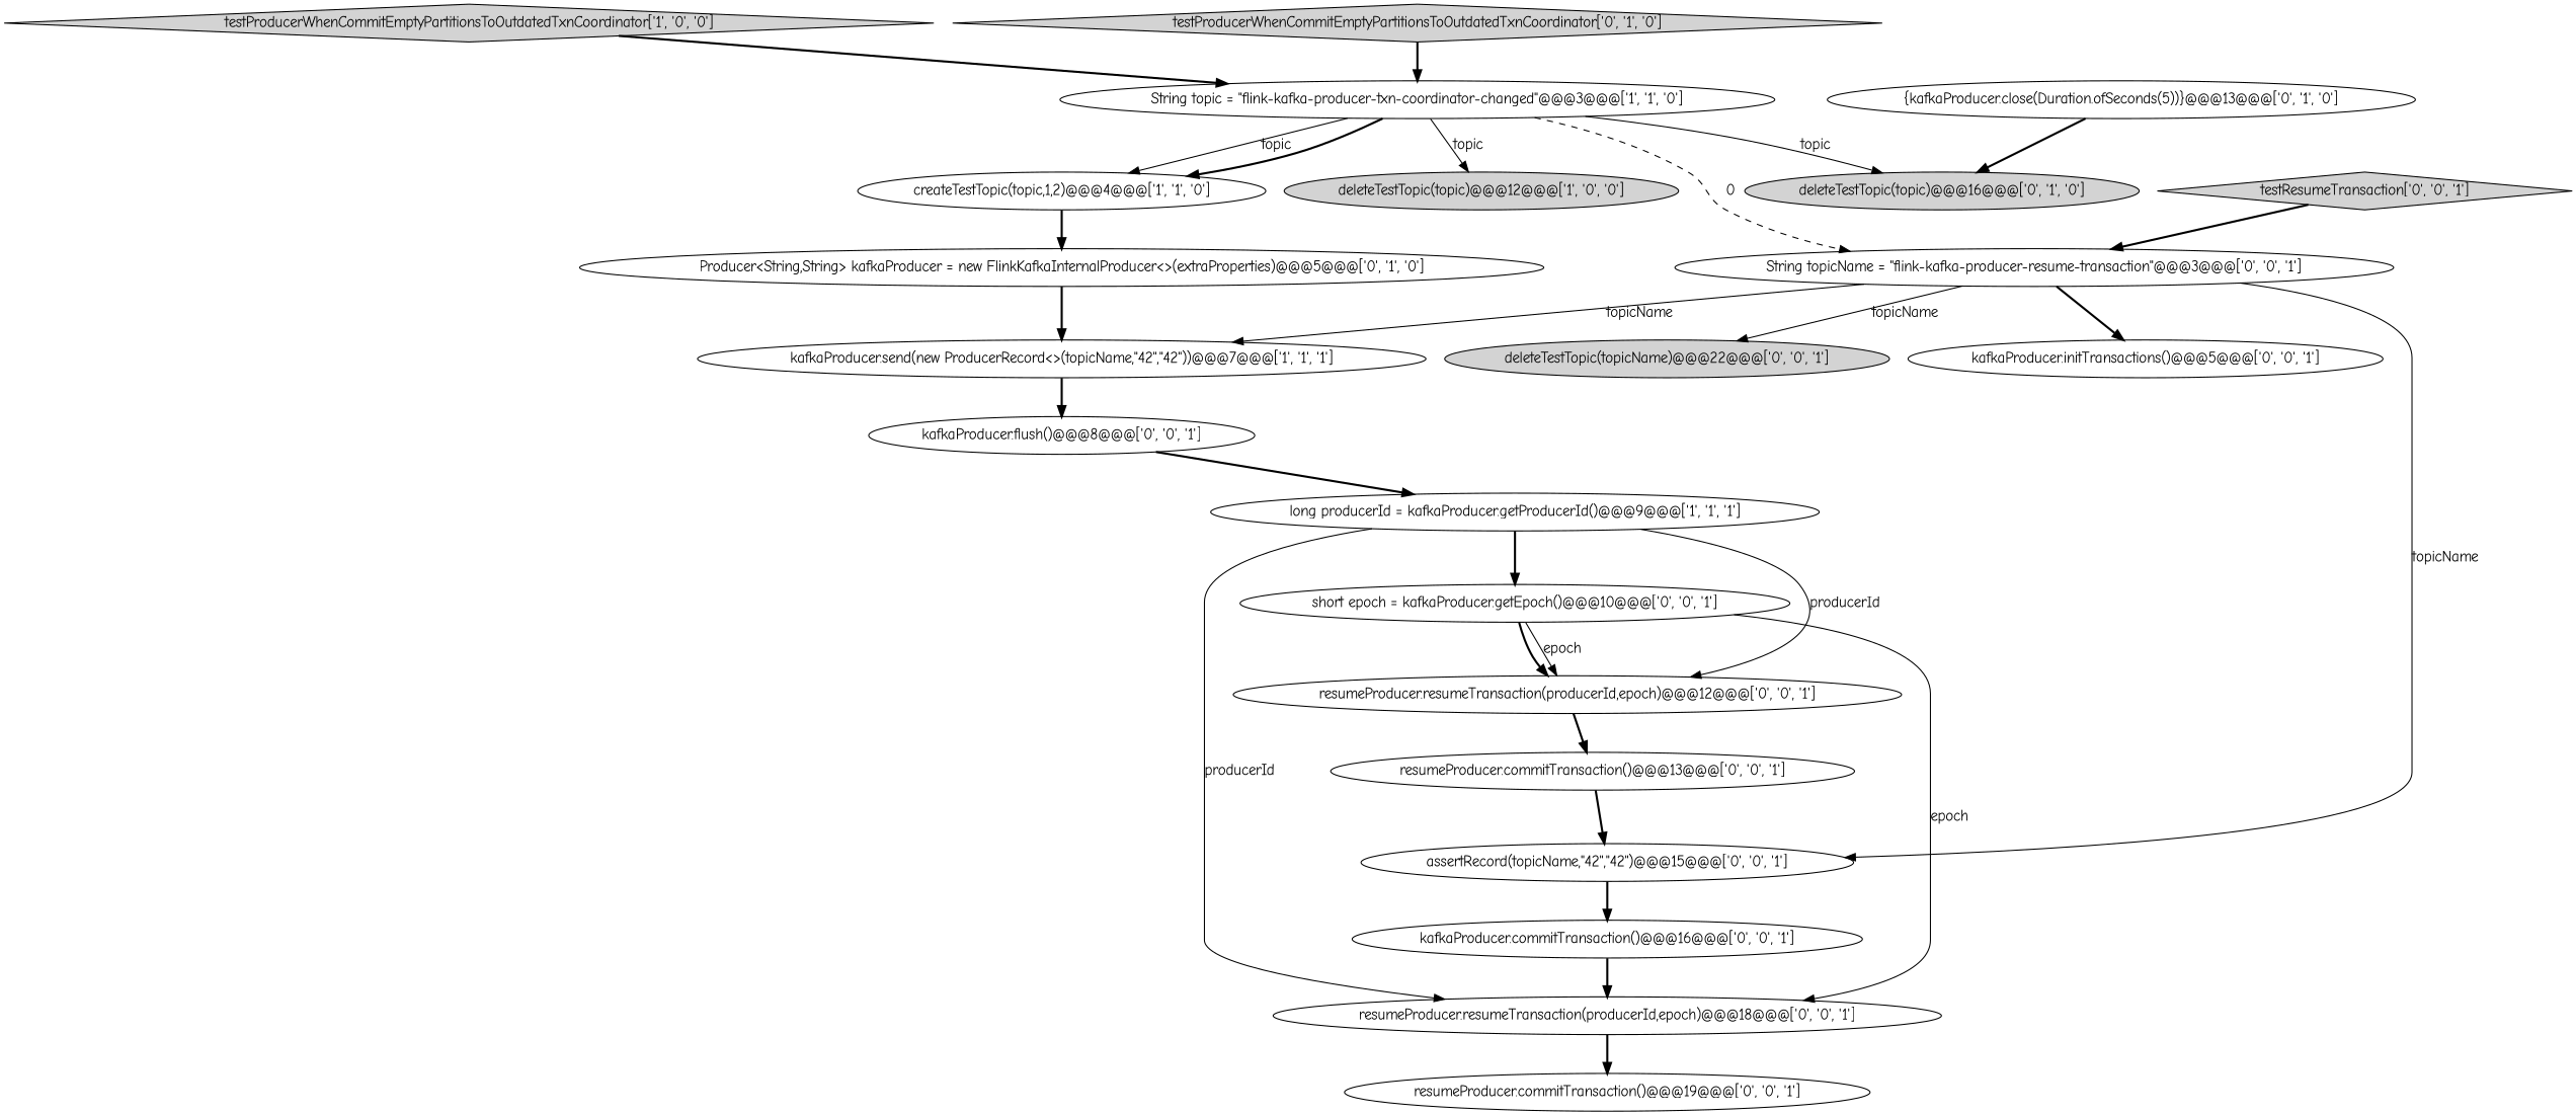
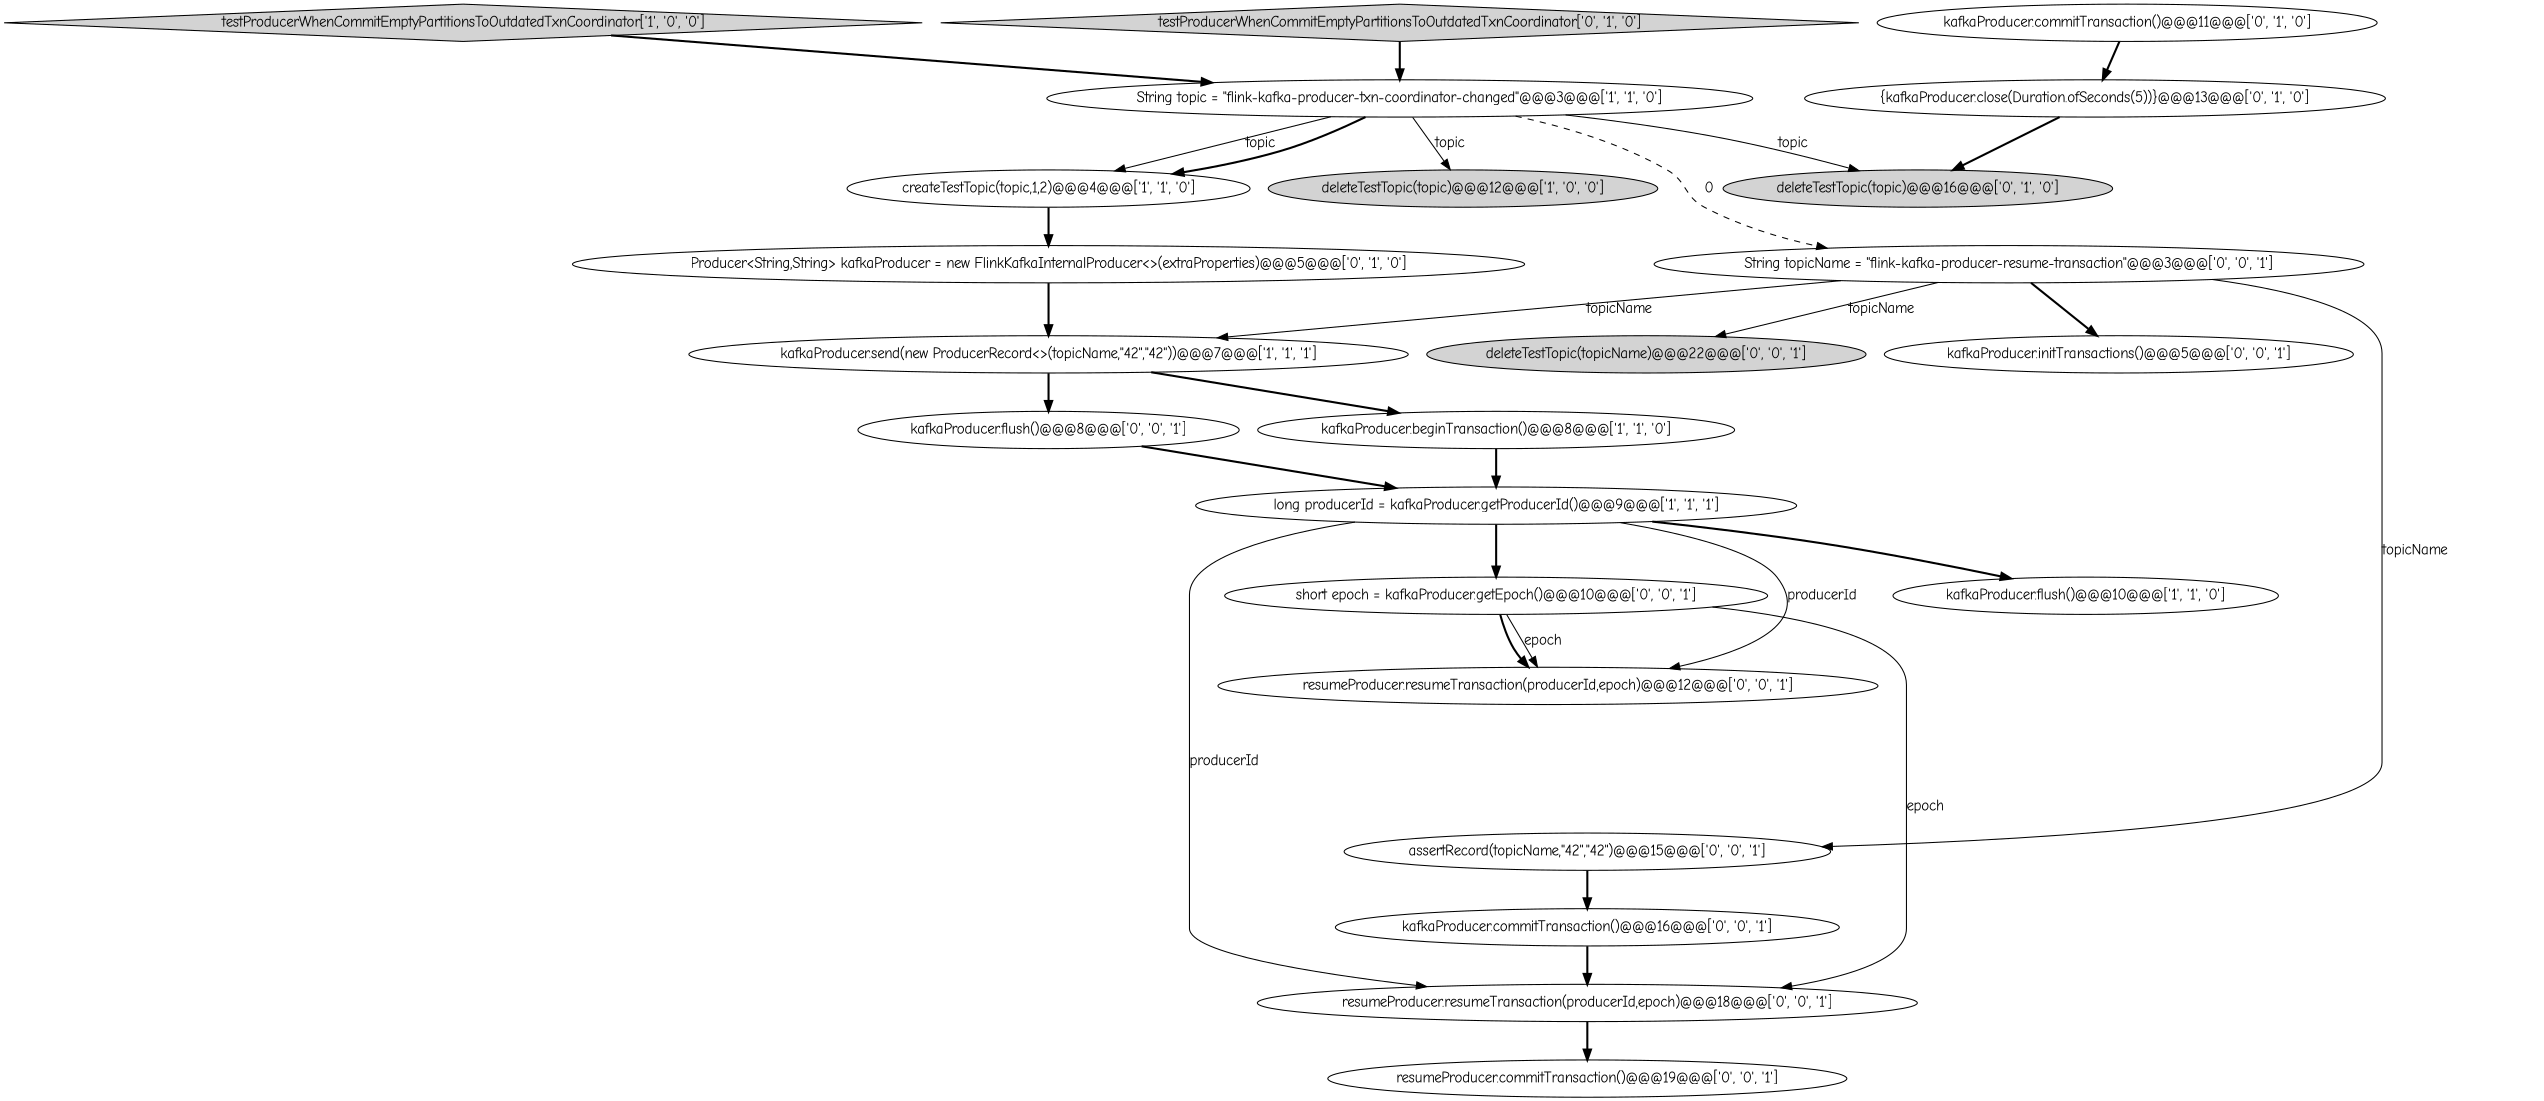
  digraph {
    fontname="Comic Neue"
    node [fillcolor=white fontname="Comic Neue" shape=ellipse style=filled]
    edge [fontname="Comic Neue" style=bold]
    n1 [fillcolor=lightgray label="deleteTestTopic(topic)@@@12@@@['1', '0', '0']"]
-   n2 [fillcolor=lightgray label="testResumeTransaction['0', '0', '1']" shape=diamond]
    n3 [label="String topicName = \"flink-kafka-producer-resume-transaction\"@@@3@@@['0', '0', '1']"]
    n4 [label="kafkaProducer.send(new ProducerRecord<>(topicName,\"42\",\"42\"))@@@7@@@['1', '1', '1']"]
    n5 [label="assertRecord(topicName,\"42\",\"42\")@@@15@@@['0', '0', '1']"]
    n6 [fillcolor=lightgray label="deleteTestTopic(topicName)@@@22@@@['0', '0', '1']"]
    n7 [label="kafkaProducer.initTransactions()@@@5@@@['0', '0', '1']"]
+   n8 [label="kafkaProducer.beginTransaction()@@@8@@@['1', '1', '0']"]
    n9 [label="long producerId = kafkaProducer.getProducerId()@@@9@@@['1', '1', '1']"]
    n10 [label="short epoch = kafkaProducer.getEpoch()@@@10@@@['0', '0', '1']"]
    n11 [label="resumeProducer.resumeTransaction(producerId,epoch)@@@18@@@['0', '0', '1']"]
    n12 [label="resumeProducer.resumeTransaction(producerId,epoch)@@@12@@@['0', '0', '1']"]
+   n13 [label="kafkaProducer.flush()@@@10@@@['1', '1', '0']"]
    n14 [label="kafkaProducer.flush()@@@8@@@['0', '0', '1']"]
    n15 [label="kafkaProducer.commitTransaction()@@@16@@@['0', '0', '1']"]
    n16 [label="resumeProducer.commitTransaction()@@@19@@@['0', '0', '1']"]
-   n17 [label="resumeProducer.commitTransaction()@@@13@@@['0', '0', '1']"]
    n18 [fillcolor=lightgray label="testProducerWhenCommitEmptyPartitionsToOutdatedTxnCoordinator['1', '0', '0']" shape=diamond]
    n19 [label="String topic = \"flink-kafka-producer-txn-coordinator-changed\"@@@3@@@['1', '1', '0']"]
    n20 [fillcolor=lightgray label="deleteTestTopic(topic)@@@16@@@['0', '1', '0']"]
    n21 [label="createTestTopic(topic,1,2)@@@4@@@['1', '1', '0']"]
    n22 [label="{kafkaProducer.close(Duration.ofSeconds(5))}@@@13@@@['0', '1', '0']"]
    n23 [fillcolor=lightgray label="testProducerWhenCommitEmptyPartitionsToOutdatedTxnCoordinator['0', '1', '0']" shape=diamond]
+   n24 [label="kafkaProducer.commitTransaction()@@@11@@@['0', '1', '0']"]
    n25 [label="Producer<String,String> kafkaProducer = new FlinkKafkaInternalProducer<>(extraProperties)@@@5@@@['0', '1', '0']"]
-   n2 -> n3
    n3 -> n4 [label=topicName style=solid]
    n3 -> n5 [label=topicName style=solid]
    n3 -> n6 [label=topicName style=solid]
    n3 -> n7
+   n4 -> n8
    n4 -> n14
    n5 -> n15
+   n8 -> n9
    n9 -> n10
    n9 -> n11 [label=producerId style=solid]
    n9 -> n12 [label=producerId style=solid]
+   n9 -> n13
    n10 -> n11 [label=epoch style=solid]
    n10 -> n12
    n10 -> n12 [label=epoch style=solid]
    n11 -> n16
-   n12 -> n17
    n14 -> n9
    n15 -> n11
-   n17 -> n5
    n18 -> n19
    n19 -> n1 [label=topic style=solid]
    n19 -> n3 [label=0 style=dashed]
    n19 -> n20 [label=topic style=solid]
    n19 -> n21 [label=topic style=solid]
    n19 -> n21
    n21 -> n25
    n22 -> n20
    n23 -> n19
+   n24 -> n22
    n25 -> n4
  }
